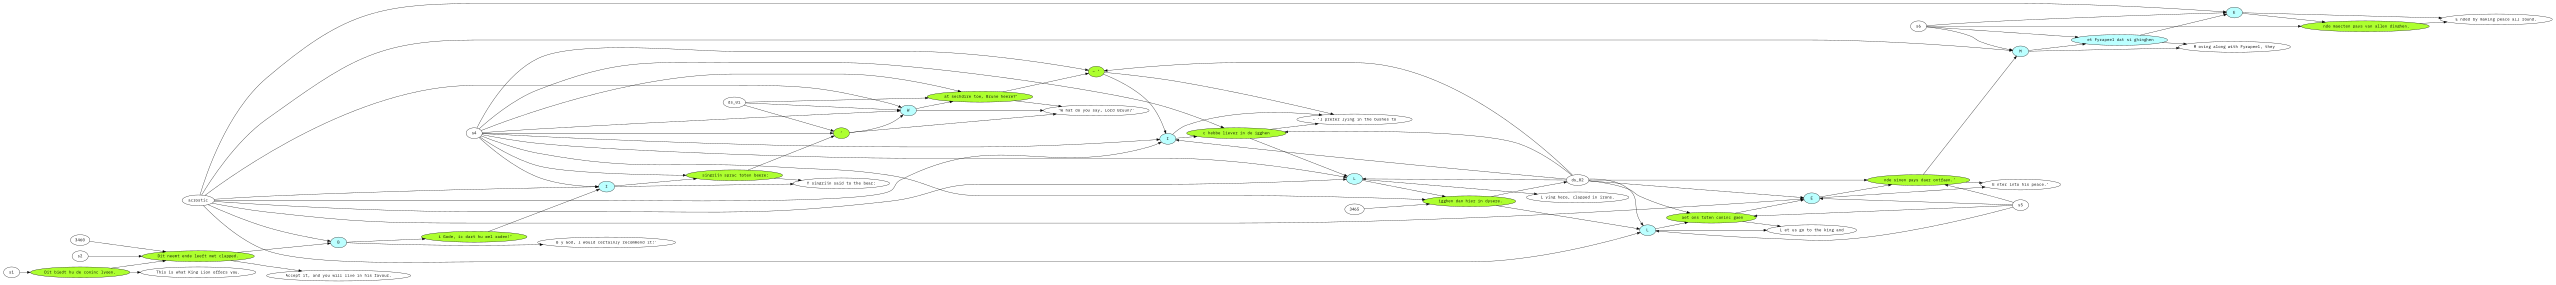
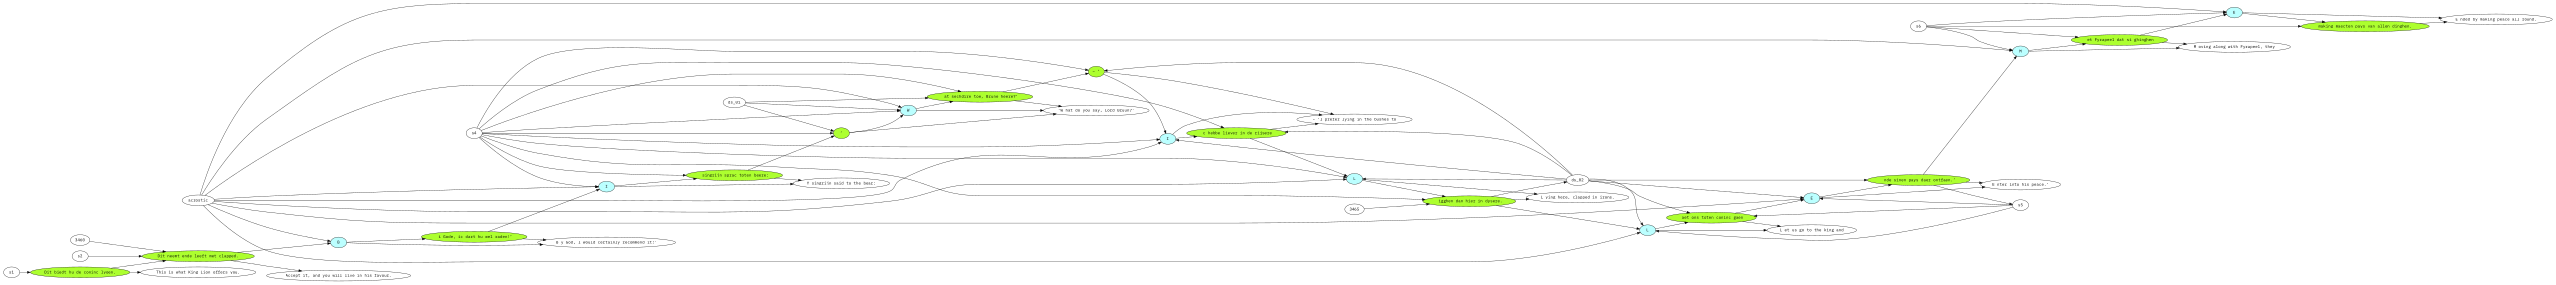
  digraph {
    fontname="IBM Plex Mono"
    rankdir=LR
    node [fontname="IBM Plex Mono" style=filled]
    edge [fontname="IBM Plex Mono"]
    n1 [fillcolor=greenyellow label="Dit biedt hu de coninc lyoen."]
    n2 [fillcolor=greenyellow label="Dit neemt ende leeft met clapped."]
    n3 [label="This is what King Lion offers you." style=""]
    n4 [fillcolor=paleturquoise1 label=B]
    n5 [label="Accept it, and you will live in his favour." style=""]
    n6 [fillcolor=greenyellow label=" i Gode, ic dart hu wel raden!’"]
    n7 [label="B y God, I would certainly recommend it!’" style=""]
    n8 [fillcolor=paleturquoise1 label=I]
    n9 [fillcolor=greenyellow label=" singrijn sprac toten beere:"]
    n10 [label="Y singrijn said to the bear:" style=""]
    n11 [fillcolor=greenyellow label="‘"]
    n12 [fillcolor=paleturquoise1 label=W]
    n13 [label="‘W hat do you say, Lord Bruun?’" style=""]
    n14 [fillcolor=greenyellow label=" at sechdire toe, Brune heere?’"]
    n15 [fillcolor=greenyellow label="– ‘"]
    n16 [fillcolor=paleturquoise1 label=I]
    n17 [label="– ‘I prefer lying in the bushes to" style=""]
-   n18 [fillcolor=greenyellow label="c hebbe liever in de igghen"]
+   n18 [fillcolor=greenyellow label=" c hebbe liever in de rijsere"]
    n19 [fillcolor=paleturquoise1 label=L]
    n20 [fillcolor=greenyellow label=" igghen dan hier in dysere."]
    n21 [label="L ying here, clapped in irons." style=""]
    n22 [fillcolor=paleturquoise1 label=L]
    ds_02 [style=""]
    n24 [fillcolor=greenyellow label=" aet ons toten coninc gaen"]
    n25 [label="L et us go to the king and" style=""]
    n26 [fillcolor=paleturquoise1 label=E]
    n27 [fillcolor=greenyellow label=" nde sinen pays daer ontfaen.’"]
    n28 [label="E nter into his peace.’" style=""]
    n29 [fillcolor=paleturquoise1 label=M]
-   n30 [fillcolor=paleturquoise1 label=" et Fyrapeel dat si ghinghen"]
+   n30 [fillcolor=greenyellow label=" et Fyrapeel dat si ghinghen"]
    n31 [label="M oving along with Fyrapeel, they" style=""]
    n32 [fillcolor=paleturquoise1 label=E]
-   n33 [fillcolor=greenyellow label=" nde maecten pays van allen dinghen."]
+   n33 [fillcolor=greenyellow label="making maecten pays van allen dinghen."]
    n34 [label="E nded by making peace all round." style=""]
    n35 [label=3460 style=""]
    n36 [label=3465 style=""]
    n37 [label=s1 style=""]
    n38 [label=s2 style=""]
    n39 [label=s4 style=""]
    n40 [label=s5 style=""]
    n41 [label=s6 style=""]
    n42 [label=acrostic style=""]
    ds_01 [style=""]
    n1 -> n2
    n1 -> n3
    n2 -> n4
    n2 -> n5
    n4 -> n6
    n4 -> n7
+   n6 -> n7
    n6 -> n8
    n8 -> n9
    n8 -> n10
    n9 -> n10
    n9 -> n11
    n11 -> n12
    n11 -> n13
    n12 -> n13
    n12 -> n14
    n14 -> n13
    n14 -> n15
    n15 -> n16
    n15 -> n17
    n16 -> n17
    n16 -> n18
    n18 -> n17
    n18 -> n19
    n19 -> n20
    n19 -> n21
+   n20 -> n21
    n20 -> n22
    n20 -> ds_02
    n22 -> n24
    n22 -> n25
    ds_02 -> n15
    ds_02 -> n16
    ds_02 -> n18
    ds_02 -> n19
    ds_02 -> n22
    ds_02 -> n24
    ds_02 -> n26
    ds_02 -> n27
    n24 -> n25
    n24 -> n26
    n26 -> n27
    n26 -> n28
    n27 -> n28
    n27 -> n29
    n29 -> n30
    n29 -> n31
    n30 -> n31
    n30 -> n32
    n32 -> n33
    n32 -> n34
    n33 -> n34
    n35 -> n2
    n36 -> n20
    n37 -> n1
    n38 -> n2
    n39 -> n8
    n39 -> n9
    n39 -> n11
    n39 -> n12
    n39 -> n14
    n39 -> n15
    n39 -> n16
    n39 -> n18
    n39 -> n19
    n39 -> n20
    n40 -> n22
    n40 -> n24
    n40 -> n26
-   n40 -> n27
+   n27 -> n40
    n41 -> n29
    n41 -> n30
    n41 -> n32
    n41 -> n33
    n42 -> n4
    n42 -> n8
    n42 -> n12
    n42 -> n16
    n42 -> n19
    n42 -> n22
    n42 -> n26
    n42 -> n29
    n42 -> n32
    ds_01 -> n11
    ds_01 -> n12
    ds_01 -> n14
  }
